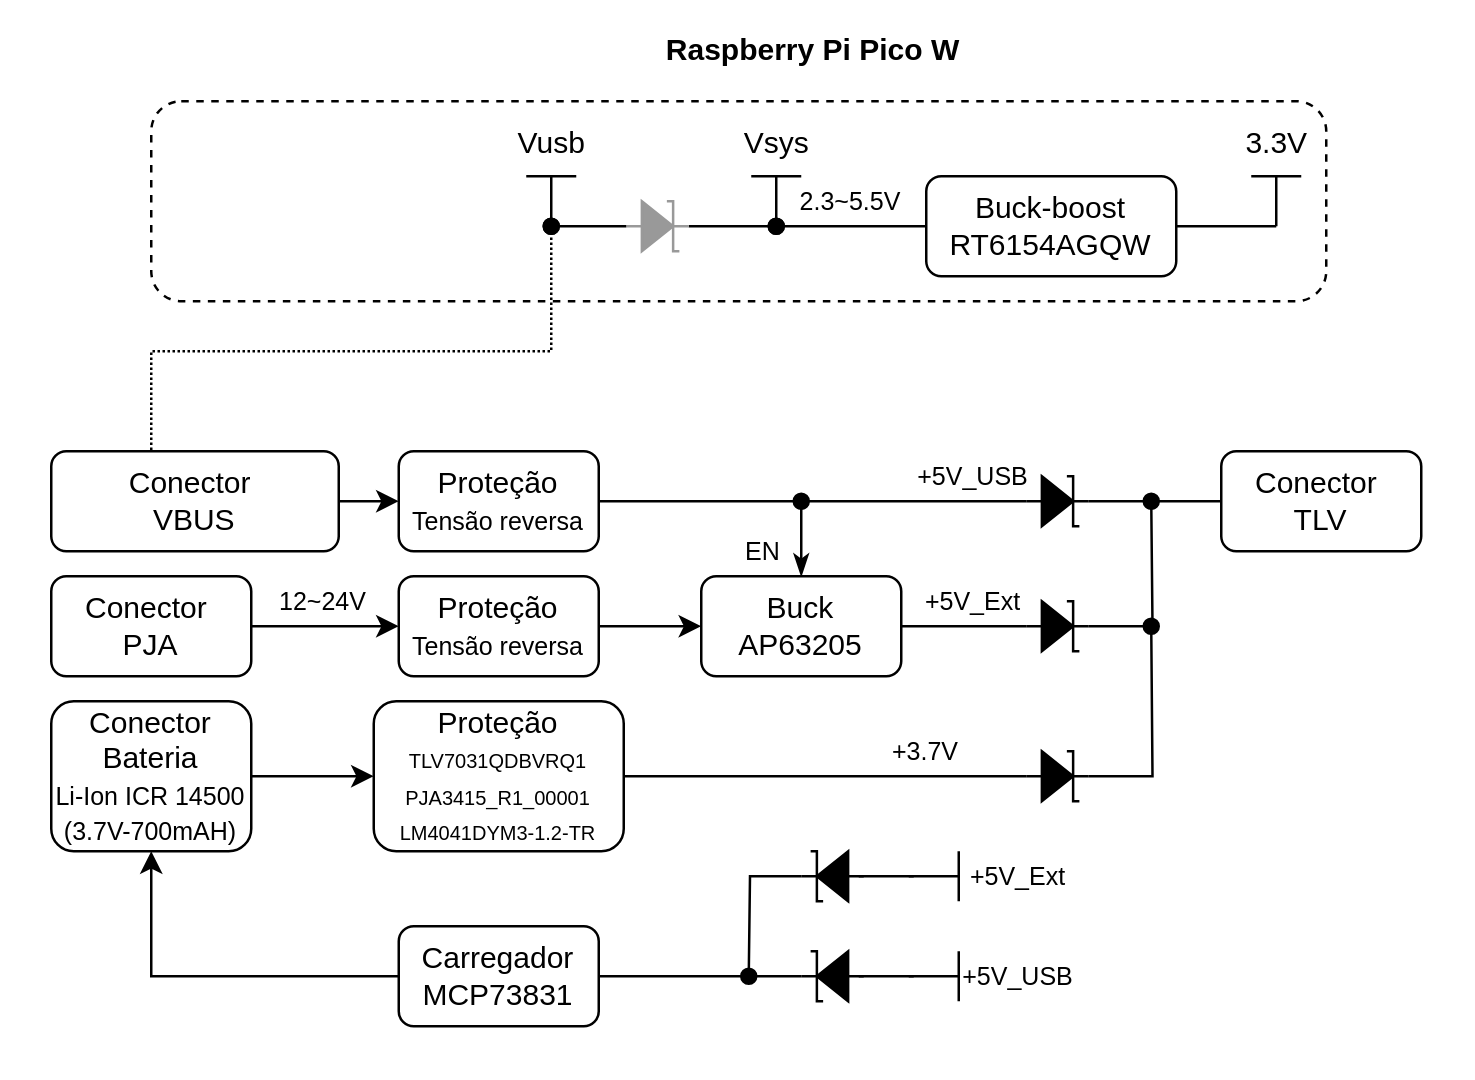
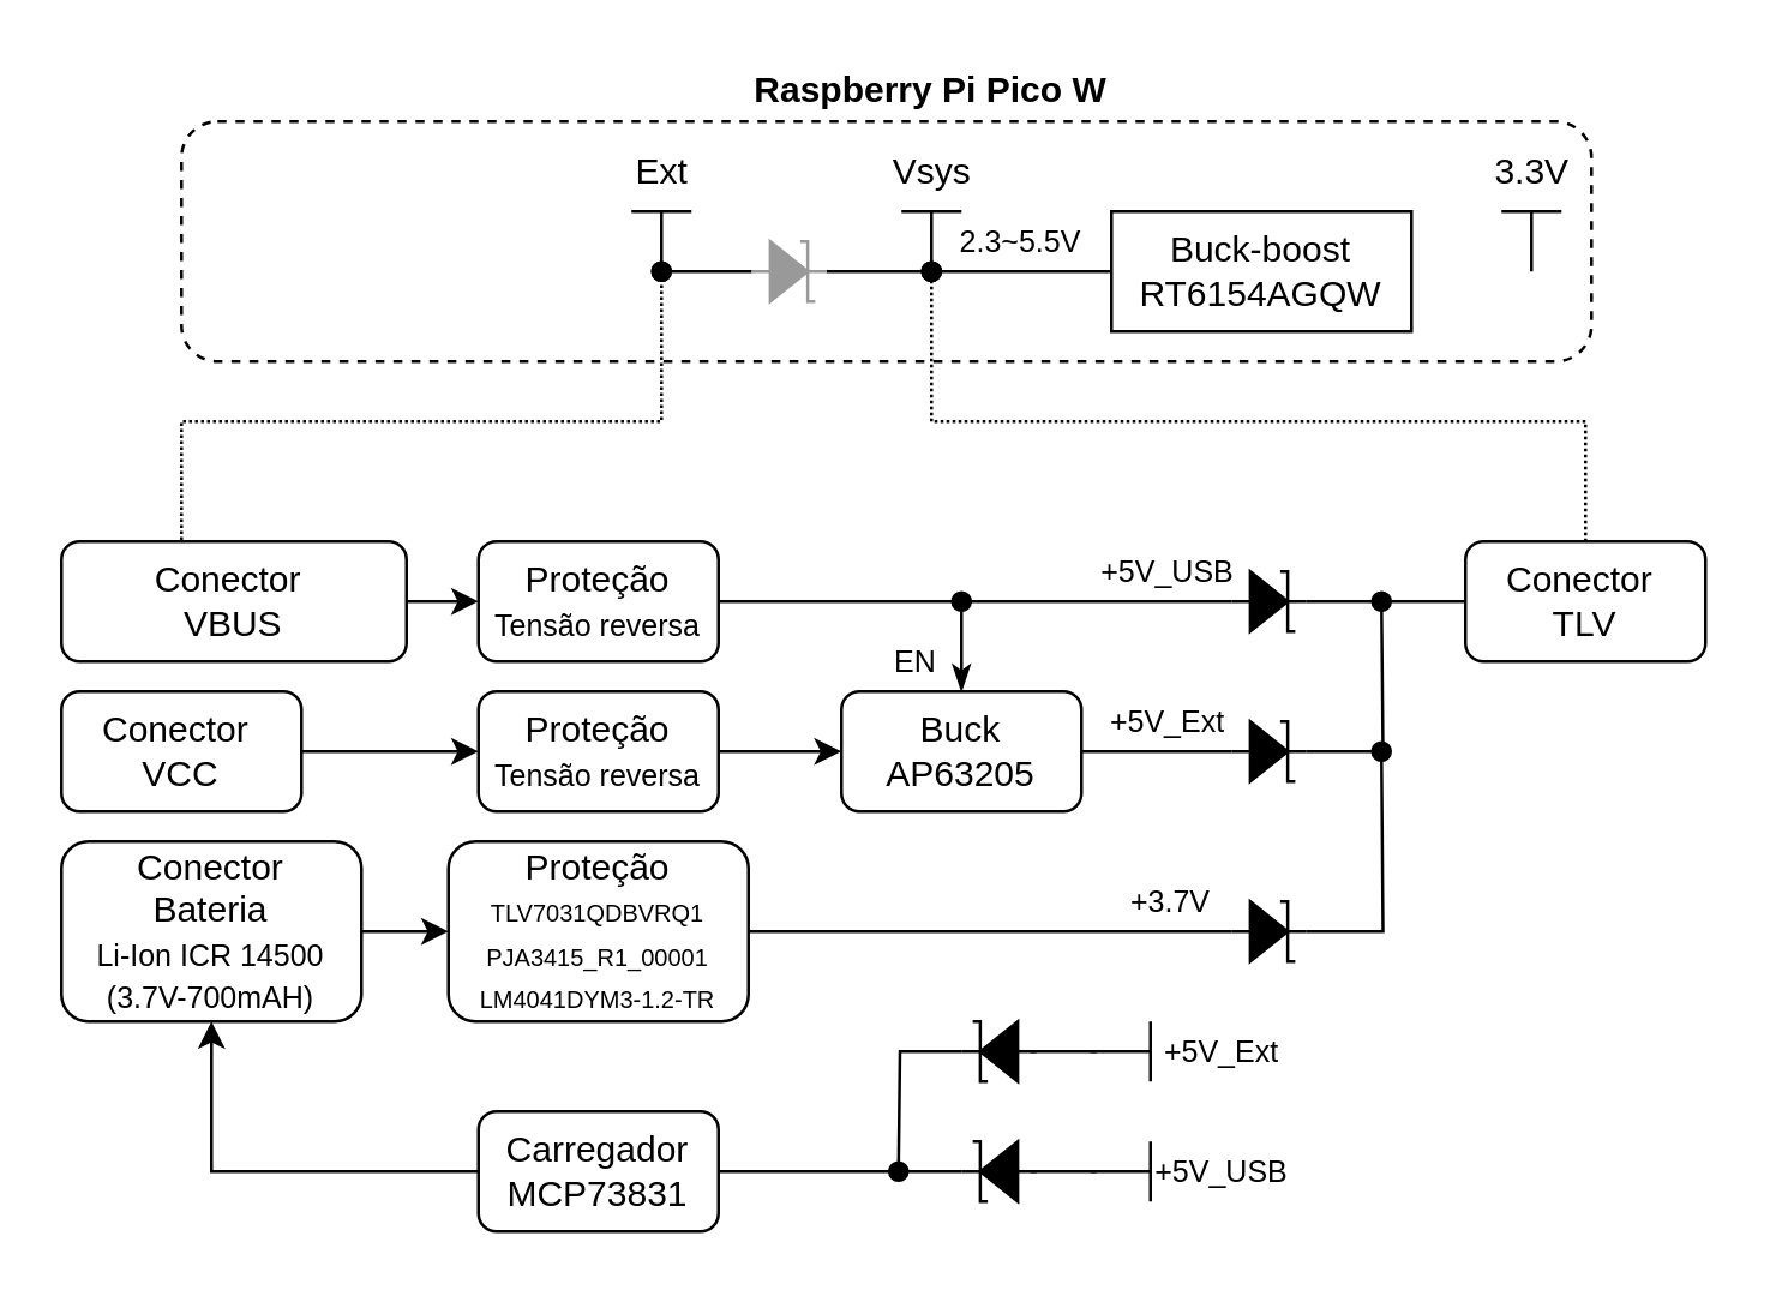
  <mxCell id="0" />
  <mxCell id="1" parent="0" />
  <mxCell id="2" value="" style="rounded=1;whiteSpace=wrap;html=1;dashed=1;fontSize=12;fillColor=none;" parent="1" vertex="1"><mxGeometry x="60" y="40" width="470" height="80" as="geometry" /></mxCell>
  <mxCell id="3" style="edgeStyle=orthogonalEdgeStyle;rounded=0;orthogonalLoop=1;jettySize=auto;html=1;entryX=0;entryY=0.5;entryDx=0;entryDy=0;" edge="1" parent="1" source="4" target="43"><mxGeometry relative="1" as="geometry" /></mxCell>
- <mxCell id="4" value="Conector&amp;nbsp;&lt;br&gt;PJA" style="rounded=1;whiteSpace=wrap;html=1;fontSize=12;glass=0;strokeWidth=1;shadow=0;" parent="1" vertex="1"><mxGeometry x="20" y="230" width="80" height="40" as="geometry" /></mxCell>
+ <mxCell id="4" value="Conector&amp;nbsp;&lt;br&gt;VCC" style="rounded=1;whiteSpace=wrap;html=1;fontSize=12;glass=0;strokeWidth=1;shadow=0;" parent="1" vertex="1"><mxGeometry x="20" y="230" width="80" height="40" as="geometry" /></mxCell>
  <mxCell id="5" style="edgeStyle=orthogonalEdgeStyle;rounded=0;orthogonalLoop=1;jettySize=auto;html=1;endArrow=oval;endFill=1;startArrow=classicThin;startFill=1;" edge="1" parent="1" source="6"><mxGeometry relative="1" as="geometry"><mxPoint x="320" y="200" as="targetPoint" /></mxGeometry></mxCell>
  <mxCell id="6" value="Buck&lt;br&gt;AP63205" style="whiteSpace=wrap;html=1;rounded=1;glass=0;strokeWidth=1;shadow=0;" parent="1" vertex="1"><mxGeometry x="280" y="230" width="80" height="40" as="geometry" /></mxCell>
  <mxCell id="7" style="edgeStyle=orthogonalEdgeStyle;rounded=0;orthogonalLoop=1;jettySize=auto;html=1;entryX=0;entryY=0.5;entryDx=0;entryDy=0;fontSize=8;" parent="1" source="8" target="9" edge="1"><mxGeometry relative="1" as="geometry" /></mxCell>
- <mxCell id="8" value="&lt;div&gt;Conector&lt;/div&gt;Bateria&lt;br&gt;&lt;font style=&quot;font-size: 10px;&quot;&gt;Li-Ion ICR 14500&lt;br&gt;(3.7V-700mAH)&lt;/font&gt;" style="rounded=1;whiteSpace=wrap;html=1;fontSize=12;glass=0;strokeWidth=1;shadow=0;" parent="1" vertex="1"><mxGeometry x="20" y="280" width="80" height="60" as="geometry" /></mxCell>
+ <mxCell id="8" value="&lt;div&gt;Conector&lt;/div&gt;Bateria&lt;br&gt;&lt;font style=&quot;font-size: 10px;&quot;&gt;Li-Ion ICR 14500&lt;br&gt;(3.7V-700mAH)&lt;/font&gt;" style="rounded=1;whiteSpace=wrap;html=1;fontSize=12;glass=0;strokeWidth=1;shadow=0;" parent="1" vertex="1"><mxGeometry x="20" y="280" width="100" height="60" as="geometry" /></mxCell>
  <mxCell id="9" value="Proteção&lt;br&gt;&lt;font style=&quot;font-size: 8px; line-height: 1.2;&quot;&gt;TLV7031QDBVRQ1&lt;br&gt;PJA3415_R1_00001&lt;br&gt;LM4041DYM3-1.2-TR&lt;/font&gt;&lt;font&gt;&lt;br&gt;&lt;/font&gt;" style="rounded=1;whiteSpace=wrap;html=1;fontSize=12;glass=0;strokeWidth=1;shadow=0;" parent="1" vertex="1"><mxGeometry x="149" y="280" width="100" height="60" as="geometry" /></mxCell>
  <mxCell id="10" style="edgeStyle=none;rounded=0;orthogonalLoop=1;jettySize=auto;html=1;entryX=0.5;entryY=0;entryDx=0;entryDy=0;entryPerimeter=0;fontSize=12;endArrow=oval;endFill=1;" parent="1" source="11" target="15" edge="1"><mxGeometry relative="1" as="geometry" /></mxCell>
  <mxCell id="11" value="" style="pointerEvents=1;fillColor=strokeColor;verticalLabelPosition=bottom;shadow=0;dashed=0;align=center;html=1;verticalAlign=top;shape=mxgraph.electrical.diodes.zener_diode_1;fontSize=8;strokeColor=#999999;" parent="1" vertex="1"><mxGeometry x="250" y="80" width="25" height="20" as="geometry" /></mxCell>
- <mxCell id="12" style="edgeStyle=none;rounded=0;orthogonalLoop=1;jettySize=auto;html=1;entryX=0.5;entryY=0;entryDx=0;entryDy=0;entryPerimeter=0;fontSize=12;endArrow=none;endFill=0;" parent="1" source="14" target="16" edge="1"><mxGeometry relative="1" as="geometry" /></mxCell>
  <mxCell id="13" style="edgeStyle=none;rounded=0;orthogonalLoop=1;jettySize=auto;html=1;fontSize=12;endArrow=oval;endFill=1;" parent="1" source="14" edge="1"><mxGeometry relative="1" as="geometry"><mxPoint x="310" y="90" as="targetPoint" /></mxGeometry></mxCell>
- <mxCell id="14" value="Buck-boost&lt;br&gt;RT6154AGQW" style="whiteSpace=wrap;html=1;rounded=1;glass=0;strokeWidth=1;shadow=0;" parent="1" vertex="1"><mxGeometry x="370" y="70" width="100" height="40" as="geometry" /></mxCell>
+ <mxCell id="14" value="Buck-boost&lt;br&gt;RT6154AGQW" style="whiteSpace=wrap;html=1;glass=0;strokeWidth=1;shadow=0;rounded=0;" parent="1" vertex="1"><mxGeometry x="370" y="70" width="100" height="40" as="geometry" /></mxCell>
  <mxCell id="15" value="&lt;font style=&quot;font-size: 12px;&quot;&gt;Vsys&lt;/font&gt;" style="verticalLabelPosition=top;verticalAlign=bottom;shape=mxgraph.electrical.signal_sources.vdd;shadow=0;dashed=0;align=center;strokeWidth=1;fontSize=24;html=1;flipV=1;" parent="1" vertex="1"><mxGeometry x="300" y="70" width="20" height="20" as="geometry" /></mxCell>
  <mxCell id="16" value="&lt;span style=&quot;font-size: 12px;&quot;&gt;3.3V&lt;/span&gt;" style="verticalLabelPosition=top;verticalAlign=bottom;shape=mxgraph.electrical.signal_sources.vdd;shadow=0;dashed=0;align=center;strokeWidth=1;fontSize=24;html=1;flipV=1;" parent="1" vertex="1"><mxGeometry x="500" y="70" width="20" height="20" as="geometry" /></mxCell>
  <mxCell id="17" style="edgeStyle=orthogonalEdgeStyle;rounded=0;orthogonalLoop=1;jettySize=auto;html=1;entryX=0.5;entryY=1;entryDx=0;entryDy=0;fontSize=12;endArrow=classic;endFill=1;" parent="1" source="18" target="8" edge="1"><mxGeometry relative="1" as="geometry" /></mxCell>
  <mxCell id="18" value="&lt;font&gt;Carregador&lt;br&gt;MCP73831&lt;br&gt;&lt;/font&gt;" style="rounded=1;whiteSpace=wrap;html=1;fontSize=12;glass=0;strokeWidth=1;shadow=0;gradientColor=none;" parent="1" vertex="1"><mxGeometry x="159" y="370" width="80" height="40" as="geometry" /></mxCell>
- <mxCell id="19" value="&lt;b&gt;Raspberry Pi Pico W&lt;/b&gt;" style="text;html=1;strokeColor=none;fillColor=none;align=center;verticalAlign=middle;whiteSpace=wrap;rounded=0;dashed=1;fontSize=12;" parent="1" vertex="1"><mxGeometry x="260" y="10" width="130" height="20" as="geometry" /></mxCell>
- <mxCell id="20" value="&lt;font style=&quot;font-size: 10px;&quot;&gt;12~24V&lt;/font&gt;" style="text;html=1;strokeColor=none;fillColor=none;align=center;verticalAlign=middle;whiteSpace=wrap;rounded=0;dashed=1;fontSize=12;" parent="1" vertex="1"><mxGeometry x="109" y="230" width="40" height="20" as="geometry" /></mxCell>
+ <mxCell id="19" value="&lt;b&gt;Raspberry Pi Pico W&lt;/b&gt;" style="text;html=1;strokeColor=none;fillColor=none;align=center;verticalAlign=middle;whiteSpace=wrap;rounded=0;dashed=1;fontSize=12;" parent="1" vertex="1"><mxGeometry x="245" y="20" width="130" height="20" as="geometry" /></mxCell>
  <mxCell id="21" style="edgeStyle=orthogonalEdgeStyle;rounded=0;orthogonalLoop=1;jettySize=auto;html=1;entryX=0.5;entryY=0;entryDx=0;entryDy=0;entryPerimeter=0;fontSize=10;startArrow=none;startFill=0;endArrow=none;endFill=0;" parent="1" source="23" target="29" edge="1"><mxGeometry relative="1" as="geometry" /></mxCell>
  <mxCell id="22" value="" style="edgeStyle=none;rounded=0;orthogonalLoop=1;jettySize=auto;html=1;endArrow=none;endFill=0;" edge="1" parent="1" source="23" target="18"><mxGeometry relative="1" as="geometry" /></mxCell>
  <mxCell id="23" value="" style="pointerEvents=1;fillColor=strokeColor;verticalLabelPosition=bottom;shadow=0;dashed=0;align=center;html=1;verticalAlign=top;shape=mxgraph.electrical.diodes.zener_diode_1;fontSize=8;rotation=-180;" parent="1" vertex="1"><mxGeometry x="320" y="380" width="25" height="20" as="geometry" /></mxCell>
- <mxCell id="24" value="&lt;font style=&quot;font-size: 12px;&quot;&gt;Vusb&lt;/font&gt;" style="verticalLabelPosition=top;verticalAlign=bottom;shape=mxgraph.electrical.signal_sources.vdd;shadow=0;dashed=0;align=center;strokeWidth=1;fontSize=24;html=1;flipV=1;" parent="1" vertex="1"><mxGeometry x="210" y="70" width="20" height="20" as="geometry" /></mxCell>
+ <mxCell id="24" value="&lt;font style=&quot;font-size: 12px;&quot;&gt;Ext&lt;/font&gt;" style="verticalLabelPosition=top;verticalAlign=bottom;shape=mxgraph.electrical.signal_sources.vdd;shadow=0;dashed=0;align=center;strokeWidth=1;fontSize=24;html=1;flipV=1;" parent="1" vertex="1"><mxGeometry x="210" y="70" width="20" height="20" as="geometry" /></mxCell>
  <mxCell id="25" style="edgeStyle=orthogonalEdgeStyle;rounded=0;orthogonalLoop=1;jettySize=auto;html=1;entryX=0.5;entryY=0;entryDx=0;entryDy=0;entryPerimeter=0;fontSize=10;startArrow=none;startFill=0;endArrow=none;endFill=0;" parent="1" source="27" target="28" edge="1"><mxGeometry relative="1" as="geometry" /></mxCell>
  <mxCell id="26" style="edgeStyle=orthogonalEdgeStyle;rounded=0;orthogonalLoop=1;jettySize=auto;html=1;endArrow=oval;endFill=1;strokeWidth=1;endSize=6;" edge="1" parent="1" source="27"><mxGeometry relative="1" as="geometry"><mxPoint x="299" y="390" as="targetPoint" /></mxGeometry></mxCell>
  <mxCell id="27" value="" style="pointerEvents=1;fillColor=strokeColor;verticalLabelPosition=bottom;shadow=0;dashed=0;align=center;html=1;verticalAlign=top;shape=mxgraph.electrical.diodes.zener_diode_1;fontSize=8;rotation=-180;" parent="1" vertex="1"><mxGeometry x="320" y="340" width="25" height="20" as="geometry" /></mxCell>
  <mxCell id="28" value="" style="verticalLabelPosition=top;verticalAlign=bottom;shape=mxgraph.electrical.signal_sources.vdd;shadow=0;dashed=0;align=center;strokeWidth=1;fontSize=24;html=1;flipV=1;rotation=90;" parent="1" vertex="1"><mxGeometry x="363" y="340" width="20" height="20" as="geometry" /></mxCell>
  <mxCell id="29" value="" style="verticalLabelPosition=top;verticalAlign=bottom;shape=mxgraph.electrical.signal_sources.vdd;shadow=0;dashed=0;align=center;strokeWidth=1;fontSize=24;html=1;flipV=1;rotation=90;" parent="1" vertex="1"><mxGeometry x="363" y="380" width="20" height="20" as="geometry" /></mxCell>
  <mxCell id="30" style="edgeStyle=orthogonalEdgeStyle;rounded=0;orthogonalLoop=1;jettySize=auto;html=1;entryX=0.5;entryY=0;entryDx=0;entryDy=0;entryPerimeter=0;endArrow=oval;endFill=1;" edge="1" parent="1" source="11" target="24"><mxGeometry relative="1" as="geometry"><Array as="points"><mxPoint x="220" y="90" /><mxPoint x="220" y="90" /></Array></mxGeometry></mxCell>
  <mxCell id="31" style="edgeStyle=orthogonalEdgeStyle;rounded=0;orthogonalLoop=1;jettySize=auto;html=1;endArrow=oval;endFill=1;" edge="1" parent="1" source="32"><mxGeometry relative="1" as="geometry"><mxPoint x="460" y="250" as="targetPoint" /></mxGeometry></mxCell>
  <mxCell id="32" value="" style="pointerEvents=1;fillColor=strokeColor;verticalLabelPosition=bottom;shadow=0;dashed=0;align=center;html=1;verticalAlign=top;shape=mxgraph.electrical.diodes.zener_diode_1;fontSize=8;" vertex="1" parent="1"><mxGeometry x="410" y="300" width="25" height="20" as="geometry" /></mxCell>
  <mxCell id="33" style="edgeStyle=orthogonalEdgeStyle;rounded=0;orthogonalLoop=1;jettySize=auto;html=1;endArrow=oval;endFill=1;" edge="1" parent="1" source="34"><mxGeometry relative="1" as="geometry"><mxPoint x="460" y="200" as="targetPoint" /></mxGeometry></mxCell>
  <mxCell id="34" value="" style="pointerEvents=1;fillColor=strokeColor;verticalLabelPosition=bottom;shadow=0;dashed=0;align=center;html=1;verticalAlign=top;shape=mxgraph.electrical.diodes.zener_diode_1;fontSize=8;" vertex="1" parent="1"><mxGeometry x="410" y="240" width="25" height="20" as="geometry" /></mxCell>
  <mxCell id="35" value="&lt;font style=&quot;font-size: 10px;&quot;&gt;2.3~5.5V&lt;/font&gt;" style="text;html=1;strokeColor=none;fillColor=none;align=center;verticalAlign=middle;whiteSpace=wrap;rounded=0;dashed=1;fontSize=12;" vertex="1" parent="1"><mxGeometry x="310" y="70" width="60" height="20" as="geometry" /></mxCell>
  <mxCell id="36" value="Proteção&lt;br&gt;&lt;font style=&quot;font-size: 10px;&quot;&gt;Tensão reversa&lt;/font&gt;" style="rounded=1;whiteSpace=wrap;html=1;fontSize=12;glass=0;strokeWidth=1;shadow=0;" vertex="1" parent="1"><mxGeometry x="159" y="180" width="80" height="40" as="geometry" /></mxCell>
  <mxCell id="37" style="edgeStyle=orthogonalEdgeStyle;rounded=0;orthogonalLoop=1;jettySize=auto;html=1;entryX=0;entryY=0.5;entryDx=0;entryDy=0;" edge="1" parent="1" source="39" target="36"><mxGeometry relative="1" as="geometry" /></mxCell>
  <mxCell id="38" style="edgeStyle=orthogonalEdgeStyle;rounded=0;orthogonalLoop=1;jettySize=auto;html=1;exitX=0.5;exitY=0;exitDx=0;exitDy=0;endArrow=oval;endFill=1;dashed=1;dashPattern=1 1;" edge="1" parent="1" source="39"><mxGeometry relative="1" as="geometry"><mxPoint x="220" y="90" as="targetPoint" /><Array as="points"><mxPoint x="60" y="140" /><mxPoint x="220" y="140" /></Array></mxGeometry></mxCell>
  <mxCell id="39" value="Conector&amp;nbsp;&lt;br&gt;VBUS" style="rounded=1;whiteSpace=wrap;html=1;fontSize=12;glass=0;strokeWidth=1;shadow=0;" vertex="1" parent="1"><mxGeometry x="20" y="180" width="115" height="40" as="geometry" /></mxCell>
  <mxCell id="40" style="edgeStyle=orthogonalEdgeStyle;rounded=0;orthogonalLoop=1;jettySize=auto;html=1;entryX=0;entryY=0.5;entryDx=0;entryDy=0;endArrow=none;endFill=0;" edge="1" parent="1" source="41" target="53"><mxGeometry relative="1" as="geometry" /></mxCell>
  <mxCell id="41" value="" style="pointerEvents=1;fillColor=strokeColor;verticalLabelPosition=bottom;shadow=0;dashed=0;align=center;html=1;verticalAlign=top;shape=mxgraph.electrical.diodes.zener_diode_1;fontSize=8;" vertex="1" parent="1"><mxGeometry x="410" y="190" width="25" height="20" as="geometry" /></mxCell>
  <mxCell id="42" style="edgeStyle=orthogonalEdgeStyle;rounded=0;orthogonalLoop=1;jettySize=auto;html=1;entryX=0;entryY=0.5;entryDx=0;entryDy=0;" edge="1" parent="1" source="43" target="6"><mxGeometry relative="1" as="geometry" /></mxCell>
  <mxCell id="43" value="Proteção&lt;br&gt;&lt;font style=&quot;font-size: 10px;&quot;&gt;Tensão reversa&lt;/font&gt;" style="rounded=1;whiteSpace=wrap;html=1;fontSize=12;glass=0;strokeWidth=1;shadow=0;" vertex="1" parent="1"><mxGeometry x="159" y="230" width="80" height="40" as="geometry" /></mxCell>
  <mxCell id="44" style="edgeStyle=orthogonalEdgeStyle;rounded=0;orthogonalLoop=1;jettySize=auto;html=1;entryX=0;entryY=0.5;entryDx=0;entryDy=0;entryPerimeter=0;endArrow=none;endFill=0;" edge="1" parent="1" source="6" target="34"><mxGeometry relative="1" as="geometry" /></mxCell>
  <mxCell id="45" style="edgeStyle=orthogonalEdgeStyle;rounded=0;orthogonalLoop=1;jettySize=auto;html=1;entryX=0;entryY=0.5;entryDx=0;entryDy=0;entryPerimeter=0;endArrow=none;endFill=0;" edge="1" parent="1" source="36" target="41"><mxGeometry relative="1" as="geometry" /></mxCell>
  <mxCell id="46" value="&lt;font style=&quot;font-size: 10px;&quot;&gt;+5V_Ext&lt;/font&gt;" style="text;html=1;strokeColor=none;fillColor=none;align=center;verticalAlign=middle;whiteSpace=wrap;rounded=0;dashed=1;fontSize=12;" vertex="1" parent="1"><mxGeometry x="368.5" y="230" width="40" height="20" as="geometry" /></mxCell>
  <mxCell id="47" value="&lt;font style=&quot;font-size: 10px;&quot;&gt;+5V_USB&lt;/font&gt;" style="text;html=1;strokeColor=none;fillColor=none;align=center;verticalAlign=middle;whiteSpace=wrap;rounded=0;dashed=1;fontSize=12;" vertex="1" parent="1"><mxGeometry x="368.5" y="180" width="40" height="20" as="geometry" /></mxCell>
  <mxCell id="48" value="&lt;font style=&quot;font-size: 10px;&quot;&gt;+5V_Ext&lt;/font&gt;" style="text;html=1;strokeColor=none;fillColor=none;align=center;verticalAlign=middle;whiteSpace=wrap;rounded=0;dashed=1;fontSize=12;" vertex="1" parent="1"><mxGeometry x="386.5" y="340" width="40" height="20" as="geometry" /></mxCell>
  <mxCell id="49" value="&lt;font style=&quot;font-size: 10px;&quot;&gt;+5V_USB&lt;/font&gt;" style="text;html=1;strokeColor=none;fillColor=none;align=center;verticalAlign=middle;whiteSpace=wrap;rounded=0;dashed=1;fontSize=12;" vertex="1" parent="1"><mxGeometry x="386.5" y="380" width="40" height="20" as="geometry" /></mxCell>
  <mxCell id="50" style="edgeStyle=orthogonalEdgeStyle;rounded=0;orthogonalLoop=1;jettySize=auto;html=1;entryX=0;entryY=0.5;entryDx=0;entryDy=0;entryPerimeter=0;endArrow=none;endFill=0;" edge="1" parent="1" source="9" target="32"><mxGeometry relative="1" as="geometry" /></mxCell>
- <mxCell id="51" value="&lt;font style=&quot;font-size: 10px;&quot;&gt;+3.7V&lt;/font&gt;" style="text;html=1;strokeColor=none;fillColor=none;align=center;verticalAlign=middle;whiteSpace=wrap;rounded=0;dashed=1;fontSize=12;" vertex="1" parent="1"><mxGeometry x="350" y="290" width="40" height="20" as="geometry" /></mxCell>
+ <mxCell id="51" value="&lt;font style=&quot;font-size: 10px;&quot;&gt;+3.7V&lt;/font&gt;" style="text;html=1;strokeColor=none;fillColor=none;align=center;verticalAlign=middle;whiteSpace=wrap;rounded=0;dashed=1;fontSize=12;" vertex="1" parent="1"><mxGeometry x="370" y="290" width="40" height="20" as="geometry" /></mxCell>
+ <mxCell id="52" style="edgeStyle=orthogonalEdgeStyle;rounded=0;orthogonalLoop=1;jettySize=auto;html=1;entryX=0;entryY=1;entryDx=0;entryDy=0;exitX=0.5;exitY=0;exitDx=0;exitDy=0;endArrow=oval;endFill=1;dashed=1;dashPattern=1 1;" edge="1" parent="1" source="53" target="35"><mxGeometry relative="1" as="geometry"><Array as="points"><mxPoint x="528" y="140" /><mxPoint x="310" y="140" /></Array></mxGeometry></mxCell>
  <mxCell id="53" value="Conector&amp;nbsp;&lt;br&gt;TLV" style="rounded=1;whiteSpace=wrap;html=1;fontSize=12;glass=0;strokeWidth=1;shadow=0;" vertex="1" parent="1"><mxGeometry x="488" y="180" width="80" height="40" as="geometry" /></mxCell>
  <mxCell id="54" value="&lt;font style=&quot;font-size: 10px;&quot;&gt;EN&lt;/font&gt;" style="text;html=1;strokeColor=none;fillColor=none;align=center;verticalAlign=middle;whiteSpace=wrap;rounded=0;dashed=1;fontSize=12;" vertex="1" parent="1"><mxGeometry x="290" y="210" width="30" height="20" as="geometry" /></mxCell>
